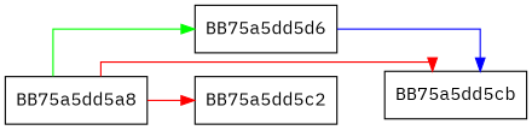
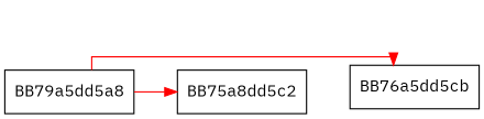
  digraph {
    fontname="IBM Plex Mono"
    rankdir=LR
    splines=ortho
    node [fontname="IBM Plex Mono" shape=box]
    edge [color=red fontname="IBM Plex Mono"]
-   BB75a5dd5a8
-   BB75a5dd5d6
-   BB75a5dd5c2
-   BB75a5dd5cb
-   BB75a5dd5a8 -> BB75a5dd5d6 [color=green]
+   BB75a5dd5a8 [label=BB79a5dd5a8]
+   BB75a5dd5c2 [label=BB75a8dd5c2]
+   BB75a5dd5cb [label=BB76a5dd5cb]
    BB75a5dd5a8 -> BB75a5dd5c2
    BB75a5dd5a8 -> BB75a5dd5cb
-   BB75a5dd5d6 -> BB75a5dd5cb [color=blue]
  }
